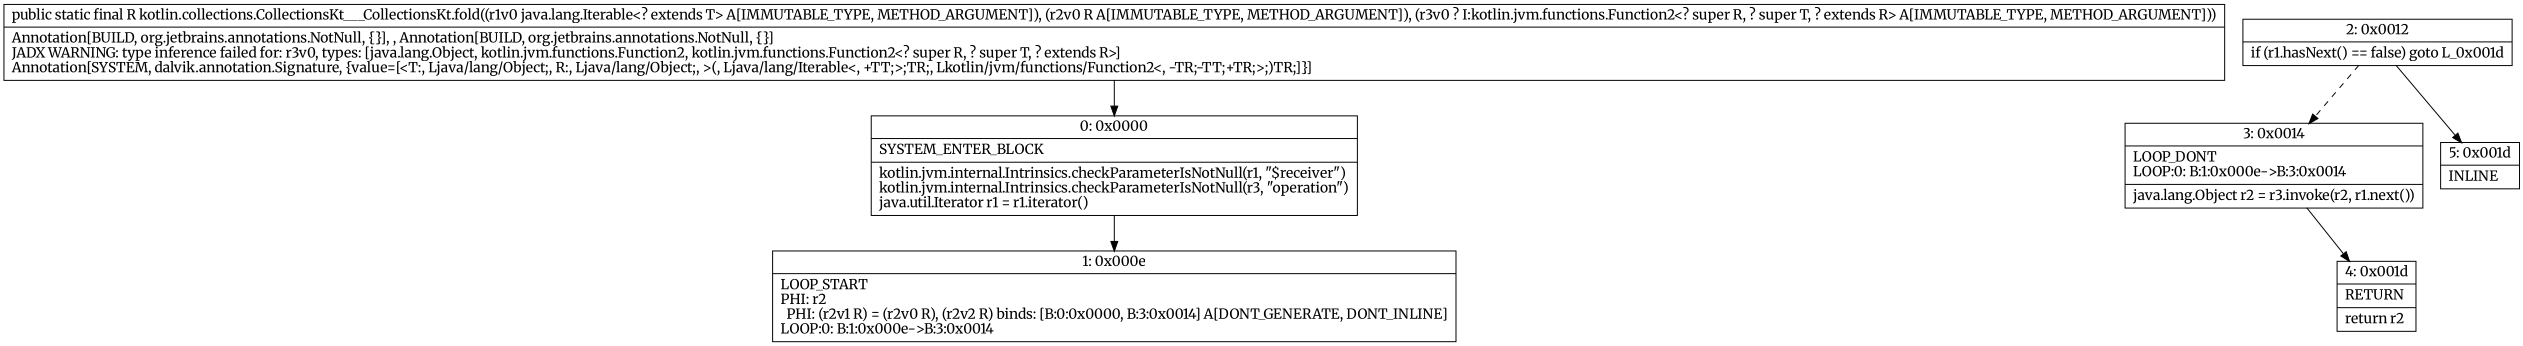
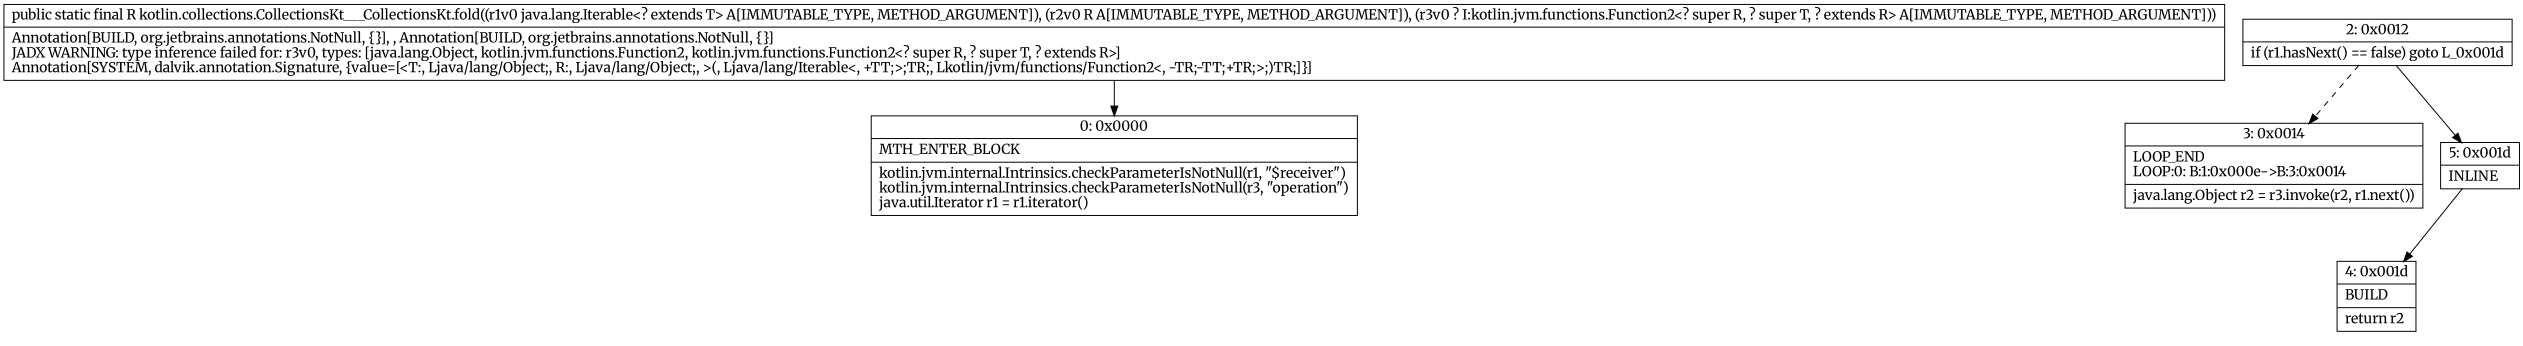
  digraph {
    fontname=Merriweather
    node [fontname=Merriweather shape=record]
    edge [fontname=Merriweather]
-   n1 [label="{0\:\ 0x0000|SYSTEM_ENTER_BLOCK\l|kotlin.jvm.internal.Intrinsics.checkParameterIsNotNull(r1, \"$receiver\")\lkotlin.jvm.internal.Intrinsics.checkParameterIsNotNull(r3, \"operation\")\ljava.util.Iterator r1 = r1.iterator()\l}"]
-   n2 [label="{1\:\ 0x000e|LOOP_START\lPHI: r2 \l  PHI: (r2v1 R) = (r2v0 R), (r2v2 R) binds: [B:0:0x0000, B:3:0x0014] A[DONT_GENERATE, DONT_INLINE]\lLOOP:0: B:1:0x000e\-\>B:3:0x0014\l}"]
+   n1 [label="{0\:\ 0x0000|MTH_ENTER_BLOCK\l|kotlin.jvm.internal.Intrinsics.checkParameterIsNotNull(r1, \"$receiver\")\lkotlin.jvm.internal.Intrinsics.checkParameterIsNotNull(r3, \"operation\")\ljava.util.Iterator r1 = r1.iterator()\l}"]
    n3 [label="{2\:\ 0x0012|if (r1.hasNext() == false) goto L_0x001d\l}"]
-   n4 [label="{3\:\ 0x0014|LOOP_DONT\lLOOP:0: B:1:0x000e\-\>B:3:0x0014\l|java.lang.Object r2 = r3.invoke(r2, r1.next())\l}"]
+   n4 [label="{3\:\ 0x0014|LOOP_END\lLOOP:0: B:1:0x000e\-\>B:3:0x0014\l|java.lang.Object r2 = r3.invoke(r2, r1.next())\l}"]
    n5 [label="{5\:\ 0x001d|INLINE\l}"]
-   n6 [label="{4\:\ 0x001d|RETURN\l|return r2\l}"]
+   n6 [label="{4\:\ 0x001d|BUILD\l|return r2\l}"]
    n7 [label="{public static final R kotlin.collections.CollectionsKt___CollectionsKt.fold((r1v0 java.lang.Iterable\<? extends T\> A[IMMUTABLE_TYPE, METHOD_ARGUMENT]), (r2v0 R A[IMMUTABLE_TYPE, METHOD_ARGUMENT]), (r3v0 ? I:kotlin.jvm.functions.Function2\<? super R, ? super T, ? extends R\> A[IMMUTABLE_TYPE, METHOD_ARGUMENT]))  | Annotation[BUILD, org.jetbrains.annotations.NotNull, \{\}], , Annotation[BUILD, org.jetbrains.annotations.NotNull, \{\}]\lJADX WARNING: type inference failed for: r3v0, types: [java.lang.Object, kotlin.jvm.functions.Function2, kotlin.jvm.functions.Function2\<? super R, ? super T, ? extends R\>]\lAnnotation[SYSTEM, dalvik.annotation.Signature, \{value=[\<T:, Ljava\/lang\/Object;, R:, Ljava\/lang\/Object;, \>(, Ljava\/lang\/Iterable\<, +TT;\>;TR;, Lkotlin\/jvm\/functions\/Function2\<, \-TR;\-TT;+TR;\>;)TR;]\}]\l}"]
-   n1 -> n2
    n3 -> n4 [style=dashed]
    n3 -> n5
-   n4 -> n6
+   n5 -> n6
    n7 -> n1
  }
